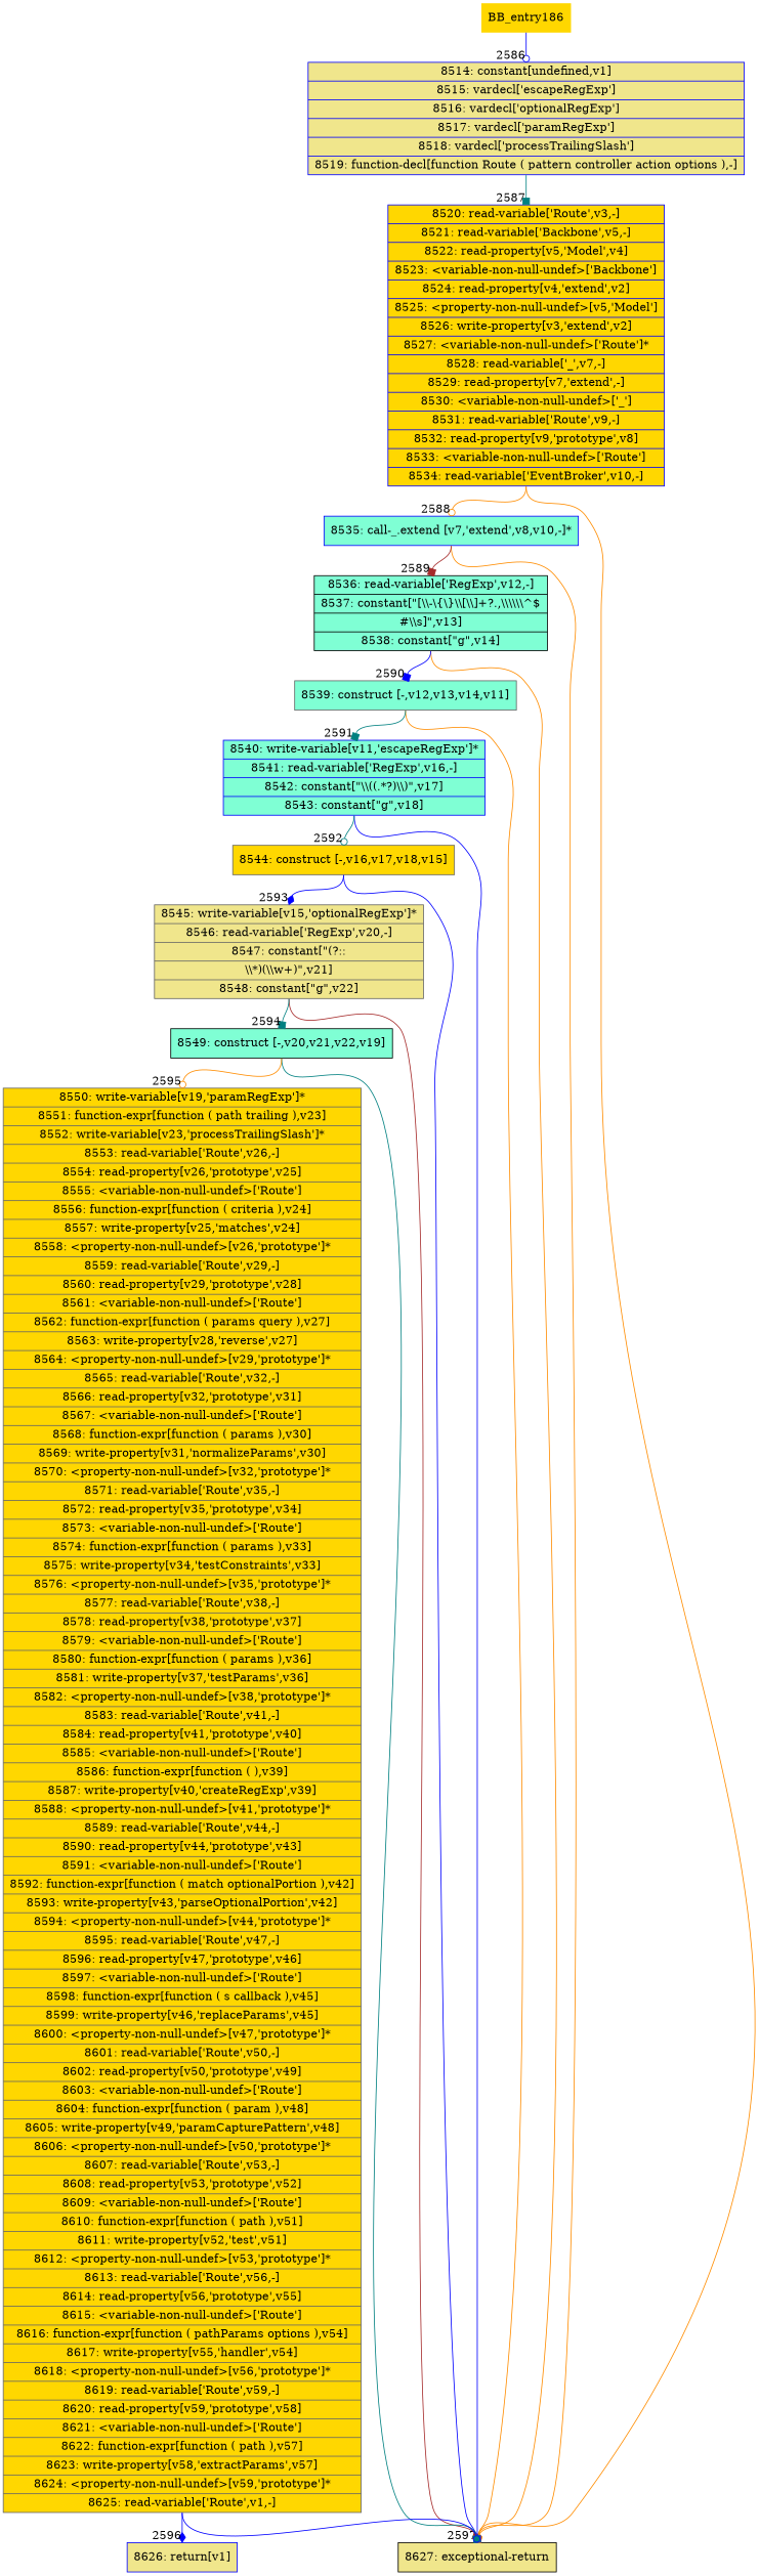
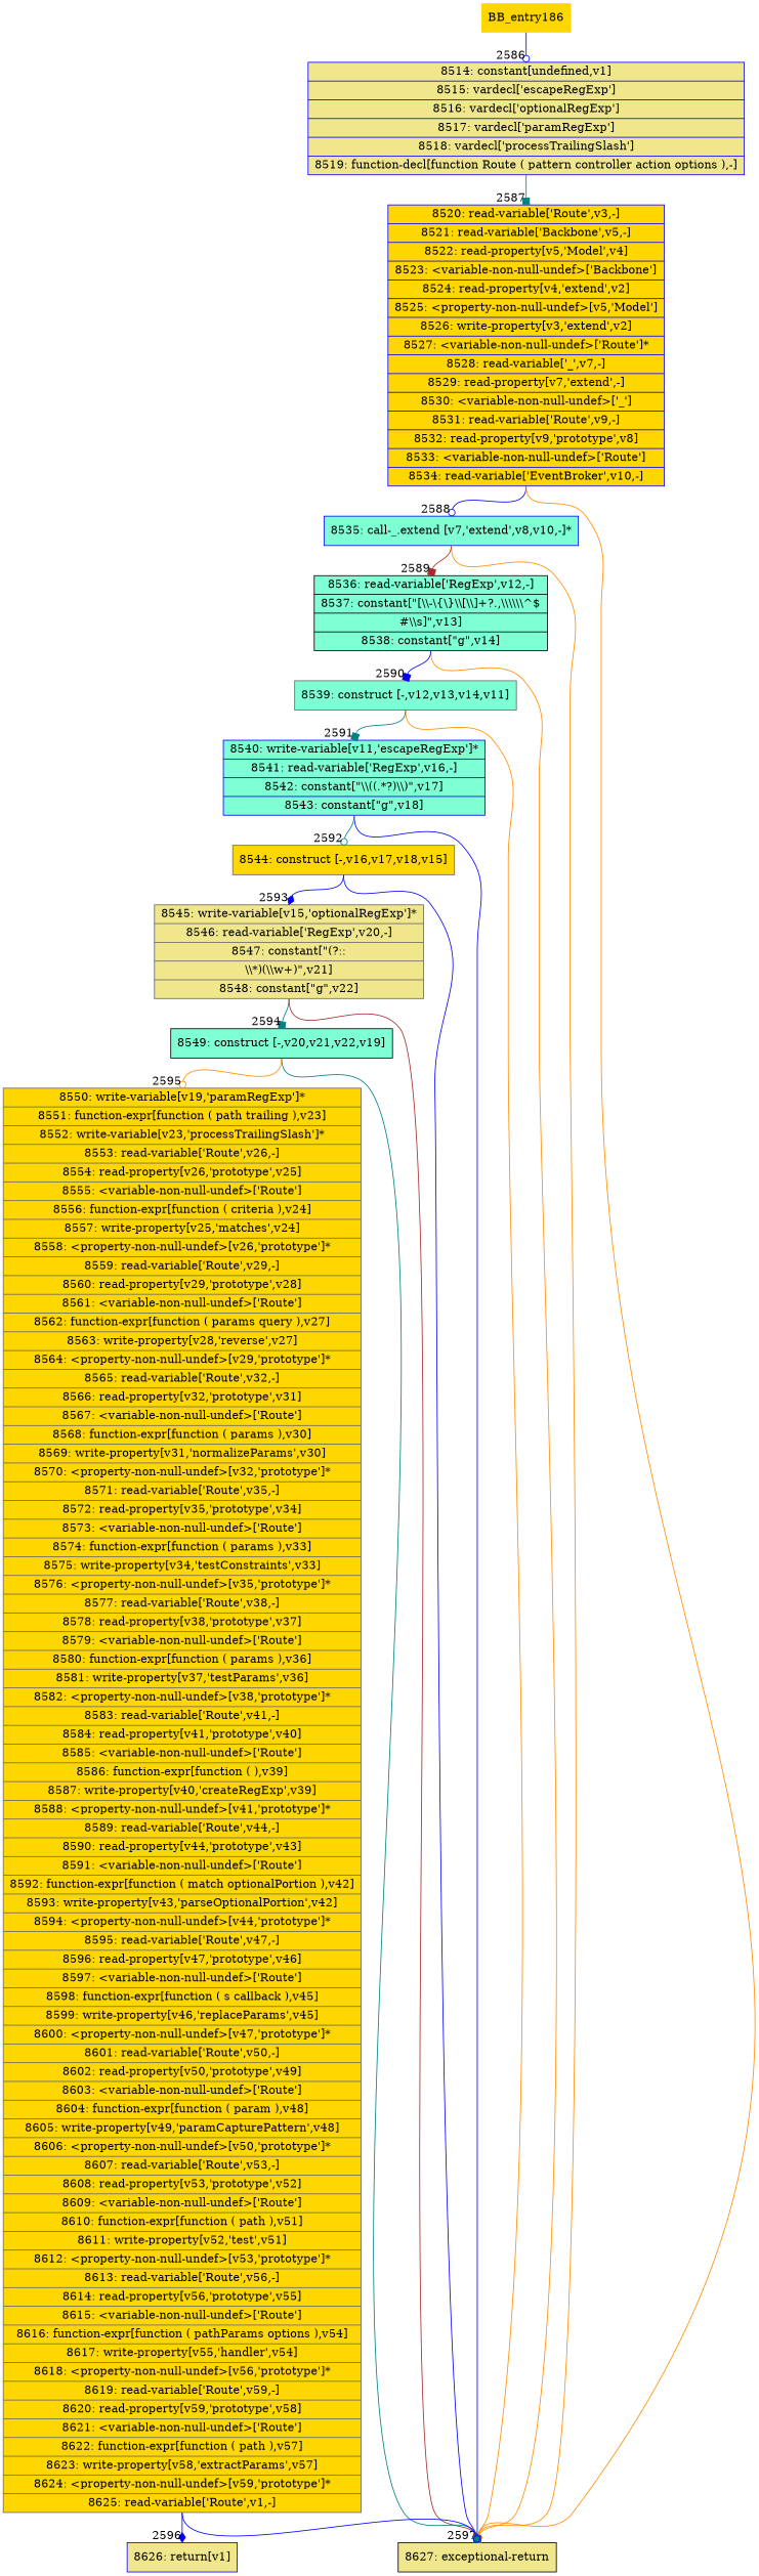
  digraph {
    rankdir=TD
    node [color=gray40 fillcolor=aquamarine shape=record style=filled]
    edge [arrowhead=box color=blue headport=n tailport=s]
    BB_entry186 [fillcolor=gold shape=none]
    n2 [color=blue fillcolor=khaki label="{8514: constant[undefined,v1]|8515: vardecl['escapeRegExp']|8516: vardecl['optionalRegExp']|8517: vardecl['paramRegExp']|8518: vardecl['processTrailingSlash']|8519: function-decl[function Route ( pattern controller action options ),-]}"]
    n3 [color=blue fillcolor=gold label="{8520: read-variable['Route',v3,-]|8521: read-variable['Backbone',v5,-]|8522: read-property[v5,'Model',v4]|8523: \<variable-non-null-undef\>['Backbone']|8524: read-property[v4,'extend',v2]|8525: \<property-non-null-undef\>[v5,'Model']|8526: write-property[v3,'extend',v2]|8527: \<variable-non-null-undef\>['Route']*|8528: read-variable['_',v7,-]|8529: read-property[v7,'extend',-]|8530: \<variable-non-null-undef\>['_']|8531: read-variable['Route',v9,-]|8532: read-property[v9,'prototype',v8]|8533: \<variable-non-null-undef\>['Route']|8534: read-variable['EventBroker',v10,-]}"]
    n4 [color=blue label="{8535: call-_.extend [v7,'extend',v8,v10,-]*}"]
    n5 [color=black fillcolor=khaki label="{8627: exceptional-return}"]
    n6 [color=black label="{8536: read-variable['RegExp',v12,-]|8537: constant[\"[\\\\-\\\{\\\}\\\\[\\\\]+?.,\\\\\\\\\\\\^$|#\\\\s]\",v13]|8538: constant[\"g\",v14]}"]
    n7 [label="{8539: construct [-,v12,v13,v14,v11]}"]
    n8 [color=blue label="{8540: write-variable[v11,'escapeRegExp']*|8541: read-variable['RegExp',v16,-]|8542: constant[\"\\\\((.*?)\\\\)\",v17]|8543: constant[\"g\",v18]}"]
    n9 [fillcolor=gold label="{8544: construct [-,v16,v17,v18,v15]}"]
    n10 [fillcolor=khaki label="{8545: write-variable[v15,'optionalRegExp']*|8546: read-variable['RegExp',v20,-]|8547: constant[\"(?::|\\\\*)(\\\\w+)\",v21]|8548: constant[\"g\",v22]}"]
    n11 [color=black label="{8549: construct [-,v20,v21,v22,v19]}"]
    n12 [fillcolor=gold label="{8550: write-variable[v19,'paramRegExp']*|8551: function-expr[function ( path trailing ),v23]|8552: write-variable[v23,'processTrailingSlash']*|8553: read-variable['Route',v26,-]|8554: read-property[v26,'prototype',v25]|8555: \<variable-non-null-undef\>['Route']|8556: function-expr[function ( criteria ),v24]|8557: write-property[v25,'matches',v24]|8558: \<property-non-null-undef\>[v26,'prototype']*|8559: read-variable['Route',v29,-]|8560: read-property[v29,'prototype',v28]|8561: \<variable-non-null-undef\>['Route']|8562: function-expr[function ( params query ),v27]|8563: write-property[v28,'reverse',v27]|8564: \<property-non-null-undef\>[v29,'prototype']*|8565: read-variable['Route',v32,-]|8566: read-property[v32,'prototype',v31]|8567: \<variable-non-null-undef\>['Route']|8568: function-expr[function ( params ),v30]|8569: write-property[v31,'normalizeParams',v30]|8570: \<property-non-null-undef\>[v32,'prototype']*|8571: read-variable['Route',v35,-]|8572: read-property[v35,'prototype',v34]|8573: \<variable-non-null-undef\>['Route']|8574: function-expr[function ( params ),v33]|8575: write-property[v34,'testConstraints',v33]|8576: \<property-non-null-undef\>[v35,'prototype']*|8577: read-variable['Route',v38,-]|8578: read-property[v38,'prototype',v37]|8579: \<variable-non-null-undef\>['Route']|8580: function-expr[function ( params ),v36]|8581: write-property[v37,'testParams',v36]|8582: \<property-non-null-undef\>[v38,'prototype']*|8583: read-variable['Route',v41,-]|8584: read-property[v41,'prototype',v40]|8585: \<variable-non-null-undef\>['Route']|8586: function-expr[function ( ),v39]|8587: write-property[v40,'createRegExp',v39]|8588: \<property-non-null-undef\>[v41,'prototype']*|8589: read-variable['Route',v44,-]|8590: read-property[v44,'prototype',v43]|8591: \<variable-non-null-undef\>['Route']|8592: function-expr[function ( match optionalPortion ),v42]|8593: write-property[v43,'parseOptionalPortion',v42]|8594: \<property-non-null-undef\>[v44,'prototype']*|8595: read-variable['Route',v47,-]|8596: read-property[v47,'prototype',v46]|8597: \<variable-non-null-undef\>['Route']|8598: function-expr[function ( s callback ),v45]|8599: write-property[v46,'replaceParams',v45]|8600: \<property-non-null-undef\>[v47,'prototype']*|8601: read-variable['Route',v50,-]|8602: read-property[v50,'prototype',v49]|8603: \<variable-non-null-undef\>['Route']|8604: function-expr[function ( param ),v48]|8605: write-property[v49,'paramCapturePattern',v48]|8606: \<property-non-null-undef\>[v50,'prototype']*|8607: read-variable['Route',v53,-]|8608: read-property[v53,'prototype',v52]|8609: \<variable-non-null-undef\>['Route']|8610: function-expr[function ( path ),v51]|8611: write-property[v52,'test',v51]|8612: \<property-non-null-undef\>[v53,'prototype']*|8613: read-variable['Route',v56,-]|8614: read-property[v56,'prototype',v55]|8615: \<variable-non-null-undef\>['Route']|8616: function-expr[function ( pathParams options ),v54]|8617: write-property[v55,'handler',v54]|8618: \<property-non-null-undef\>[v56,'prototype']*|8619: read-variable['Route',v59,-]|8620: read-property[v59,'prototype',v58]|8621: \<variable-non-null-undef\>['Route']|8622: function-expr[function ( path ),v57]|8623: write-property[v58,'extractParams',v57]|8624: \<property-non-null-undef\>[v59,'prototype']*|8625: read-variable['Route',v1,-]}"]
    n13 [color=blue fillcolor=khaki label="{8626: return[v1]}"]
    BB_entry186 -> n2 [arrowhead=odot headlabel="    2586"]
    n2 -> n3 [color=teal headlabel="      2587"]
-   n3 -> n4 [arrowhead=odot color=darkorange headlabel="      2588"]
+   n3 -> n4 [arrowhead=odot headlabel="      2588"]
    n3 -> n5 [arrowhead=odot color=darkorange headlabel="      2597"]
    n4 -> n5 [arrowhead=diamond color=darkorange]
    n4 -> n6 [color=brown headlabel="      2589"]
    n6 -> n5 [color=darkorange]
    n6 -> n7 [headlabel="      2590"]
    n7 -> n5 [color=darkorange]
    n7 -> n8 [color=teal headlabel="      2591"]
    n8 -> n5
    n8 -> n9 [arrowhead=odot color=teal headlabel="      2592"]
    n9 -> n5 [arrowhead=diamond]
    n9 -> n10 [arrowhead=diamond headlabel="      2593"]
    n10 -> n5 [arrowhead=diamond color=brown]
    n10 -> n11 [color=teal headlabel="      2594"]
    n11 -> n5 [color=teal]
    n11 -> n12 [arrowhead=odot color=darkorange headlabel="      2595"]
    n12 -> n5 [arrowhead=odot]
    n12 -> n13 [arrowhead=diamond headlabel="      2596"]
  }
